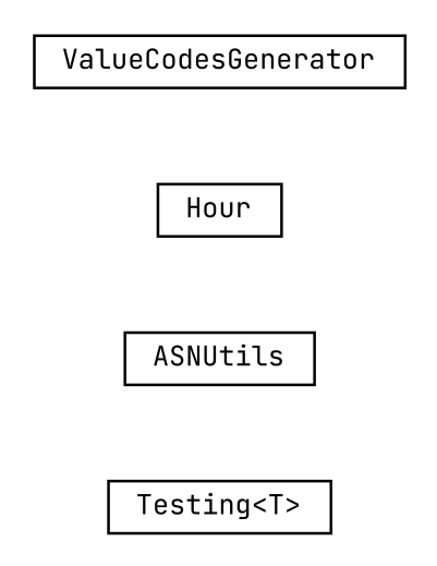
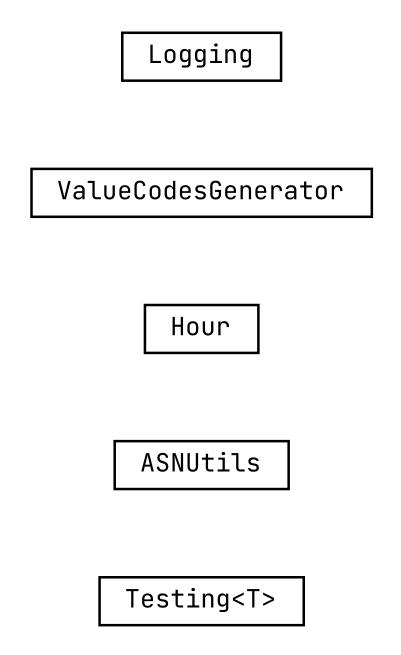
  digraph {
    nodesep=0.25
    ranksep=0.5
    rankdir=LR
    fontname="JetBrains Mono"
    node [fontcolor=black fontname="JetBrains Mono" fontsize=10.0 shape=plaintext]
    n1 [label=<<table title="org.universAAL.lddi.lib.ieeex73std.utils.Testing" border="0" cellborder="1" cellspacing="0" cellpadding="2" port="p" href="./Testing.html"> 		<tr><td><table border="0" cellspacing="0" cellpadding="1"> <tr><td align="center" balign="center"> Testing&lt;T&gt; </td></tr> 		</table></td></tr> 		</table>>]
    n2 [label=<<table title="org.universAAL.lddi.lib.ieeex73std.utils.ASNUtils" border="0" cellborder="1" cellspacing="0" cellpadding="2" port="p" href="./ASNUtils.html"> 		<tr><td><table border="0" cellspacing="0" cellpadding="1"> <tr><td align="center" balign="center"> ASNUtils </td></tr> 		</table></td></tr> 		</table>>]
    n3 [label=<<table title="org.universAAL.lddi.lib.ieeex73std.utils.Hour" border="0" cellborder="1" cellspacing="0" cellpadding="2" port="p" href="./Hour.html"> 		<tr><td><table border="0" cellspacing="0" cellpadding="1"> <tr><td align="center" balign="center"> Hour </td></tr> 		</table></td></tr> 		</table>>]
    n4 [label=<<table title="org.universAAL.lddi.lib.ieeex73std.utils.ValueCodesGenerator" border="0" cellborder="1" cellspacing="0" cellpadding="2" port="p" href="./ValueCodesGenerator.html"> 		<tr><td><table border="0" cellspacing="0" cellpadding="1"> <tr><td align="center" balign="center"> ValueCodesGenerator </td></tr> 		</table></td></tr> 		</table>>]
+   n5 [label=<<table title="org.universAAL.lddi.lib.ieeex73std.utils.Logging" border="0" cellborder="1" cellspacing="0" cellpadding="2" port="p" href="./Logging.html"> 		<tr><td><table border="0" cellspacing="0" cellpadding="1"> <tr><td align="center" balign="center"> Logging </td></tr> 		</table></td></tr> 		</table>>]
  }
